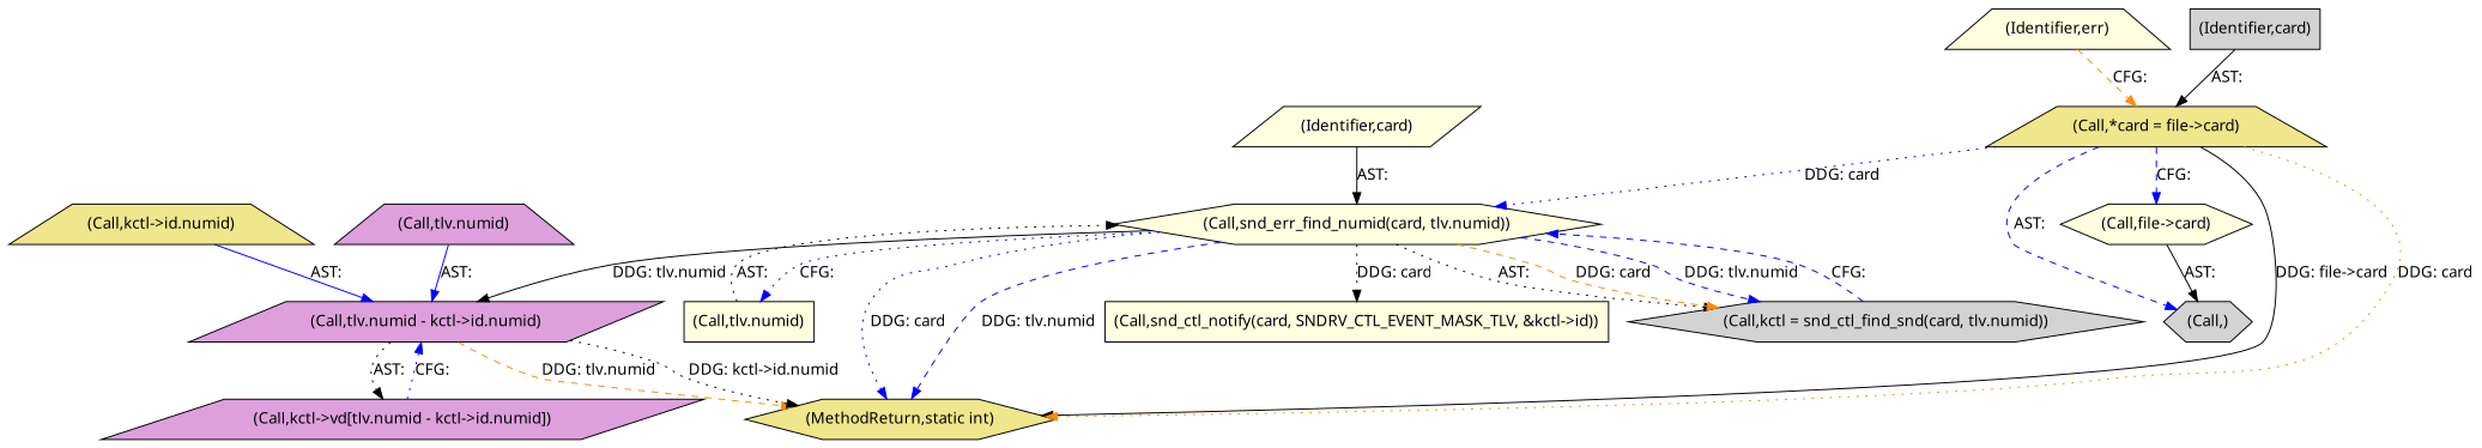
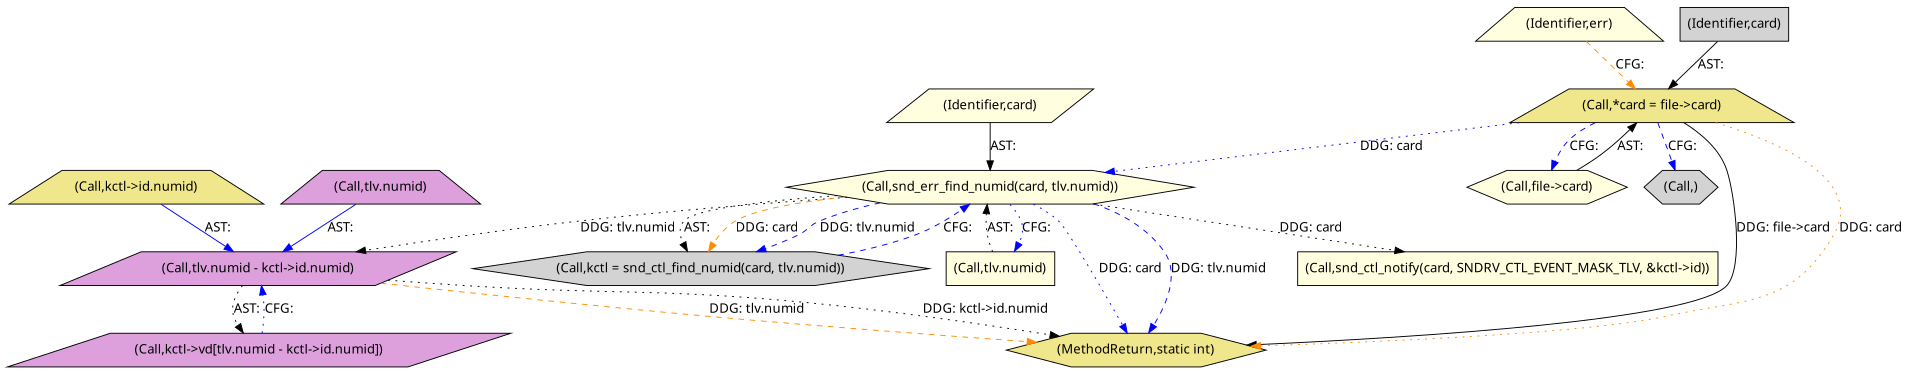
  digraph {
    fontname="Noto Sans"
    node [fillcolor=lightyellow fontname="Noto Sans" shape=hexagon style=filled]
    edge [color=blue fontname="Noto Sans" style=dotted]
    n1 [fillcolor=plum label="(Call,tlv.numid - kctl->id.numid)" shape=parallelogram]
    n2 [fillcolor=khaki label="(MethodReturn,static int)"]
    n3 [fillcolor=plum label="(Call,kctl->vd[tlv.numid - kctl->id.numid])" shape=parallelogram]
    n4 [fillcolor=khaki label="(Call,kctl->id.numid)" shape=trapezium]
    n5 [label="(Call,snd_err_find_numid(card, tlv.numid))"]
    n6 [label="(Call,snd_ctl_notify(card, SNDRV_CTL_EVENT_MASK_TLV, &kctl->id))" shape=box]
    n7 [label="(Call,tlv.numid)" shape=box]
-   n8 [fillcolor=lightgrey label="(Call,kctl = snd_ctl_find_snd(card, tlv.numid))"]
+   n8 [fillcolor=lightgrey label="(Call,kctl = snd_ctl_find_numid(card, tlv.numid))"]
    n9 [fillcolor=khaki label="(Call,*card = file->card)" shape=trapezium]
    n10 [label="(Call,file->card)"]
    n11 [fillcolor=lightgrey label="(Call,)"]
    n12 [label="(Identifier,err)" shape=trapezium]
    n13 [fillcolor=plum label="(Call,tlv.numid)" shape=trapezium]
    n14 [label="(Identifier,card)" shape=parallelogram]
    n15 [fillcolor=lightgrey label="(Identifier,card)" shape=box]
    n1 -> n2 [color=darkorange label="DDG: tlv.numid" style=dashed]
    n1 -> n2 [color=black label="DDG: kctl->id.numid"]
    n1 -> n3 [color=black label="AST: "]
    n3 -> n1 [label="CFG: "]
    n4 -> n1 [label="AST: " style=solid]
-   n5 -> n1 [color=black label="DDG: tlv.numid" style=solid]
+   n5 -> n1 [color=black label="DDG: tlv.numid"]
    n5 -> n2 [label="DDG: card"]
    n5 -> n2 [label="DDG: tlv.numid" style=dashed]
    n5 -> n6 [color=black label="DDG: card"]
    n5 -> n7 [label="CFG: "]
    n5 -> n8 [color=black label="AST: "]
    n5 -> n8 [color=darkorange label="DDG: card" style=dashed]
    n5 -> n8 [label="DDG: tlv.numid" style=dashed]
    n7 -> n5 [color=black label="AST: "]
    n8 -> n5 [label="CFG: " style=dashed]
    n9 -> n2 [color=black label="DDG: file->card" style=solid]
    n9 -> n2 [color=darkorange label="DDG: card"]
    n9 -> n5 [label="DDG: card"]
    n9 -> n10 [label="CFG: " style=dashed]
-   n9 -> n11 [label="AST: " style=dashed]
-   n10 -> n11 [color=black label="AST: " style=solid]
+   n9 -> n11 [label="CFG: " style=dashed]
+   n10 -> n9 [color=black label="AST: " style=solid]
    n12 -> n9 [color=darkorange label="CFG: " style=dashed]
    n13 -> n1 [label="AST: " style=solid]
    n14 -> n5 [color=black label="AST: " style=solid]
    n15 -> n9 [color=black label="AST: " style=solid]
  }
